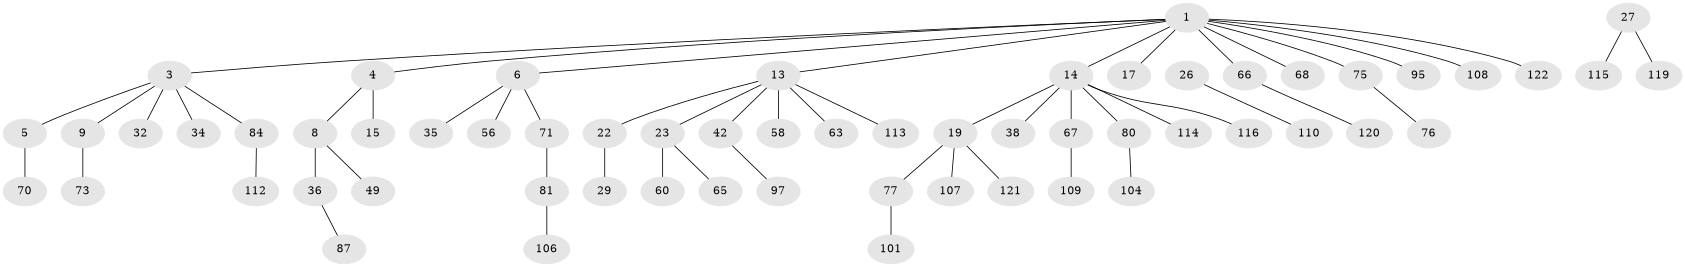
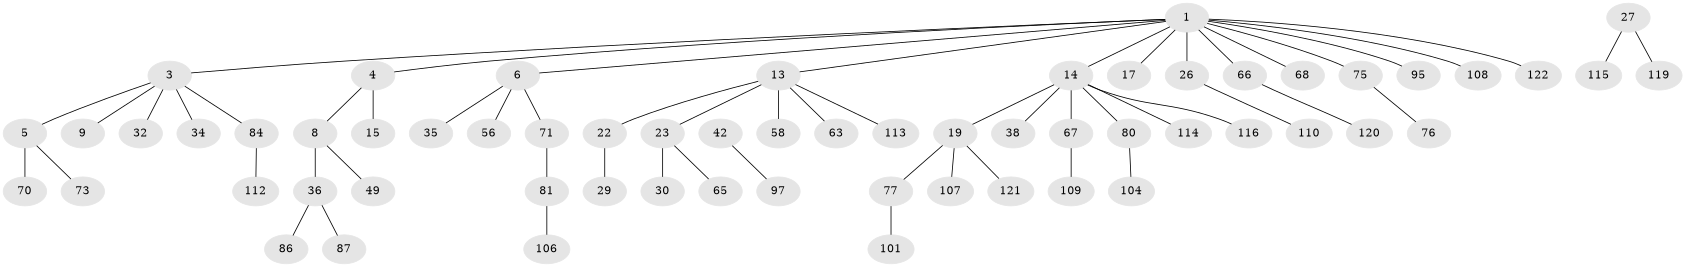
  graph {
    node [color=gray90 style=filled]
    1 [super="+2+7+74+31"]
    3
    4
    6 [super="+39+10+12"]
    13 [super="+100+20"]
    14 [super="+48+33+28"]
    17
    26 [super="+60+103"]
    66 [super="+90"]
    68
    75
    95
    108
    122
    5 [super="+11+37"]
    9 [super="+54"]
    32 [super="+64"]
    34
    84
    8 [super="+16"]
    15
    35
    56
    71
    22 [super="+46+105"]
    23 [super="+91+24"]
    42
    58
    63
    113
    19 [super="+59+102+57"]
    38
    67 [super="+89"]
    80
    114
    116
    110
    120
    76
    70
    73
    27 [super="+99+69+40"]
    115
    119
    112
    36 [super="+111"]
    49 [super="+94"]
    81
+   86
    87 [super="+118"]
    29
-   30 [super="+43+47+51" label=60]
+   30 [super="+43+47+51"]
    65 [super="+88"]
    97
    77
    107
    121
    109
    104
    101
    106
    1 -- 3
    1 -- 4
    1 -- 6
    1 -- 13
    1 -- 14
    1 -- 17
+   1 -- 26
    1 -- 66
    1 -- 68
    1 -- 75
    1 -- 95
    1 -- 108
    1 -- 122
    3 -- 5
    3 -- 9
    3 -- 32
    3 -- 34
    3 -- 84
    4 -- 8
    4 -- 15
    6 -- 35
    6 -- 56
    6 -- 71
    13 -- 22
    13 -- 23
-   13 -- 42
    13 -- 58
    13 -- 63
    13 -- 113
    14 -- 19
    14 -- 38
    14 -- 67
    14 -- 80
    14 -- 114
    14 -- 116
    26 -- 110
    66 -- 120
    75 -- 76
    5 -- 70
-   9 -- 73
+   5 -- 73
    84 -- 112
    8 -- 36
    8 -- 49
    71 -- 81
    22 -- 29
    23 -- 30
    23 -- 65
    42 -- 97
    19 -- 77
    19 -- 107
    19 -- 121
    67 -- 109
    80 -- 104
    27 -- 115
    27 -- 119
+   36 -- 86
    36 -- 87
    81 -- 106
    77 -- 101
  }
